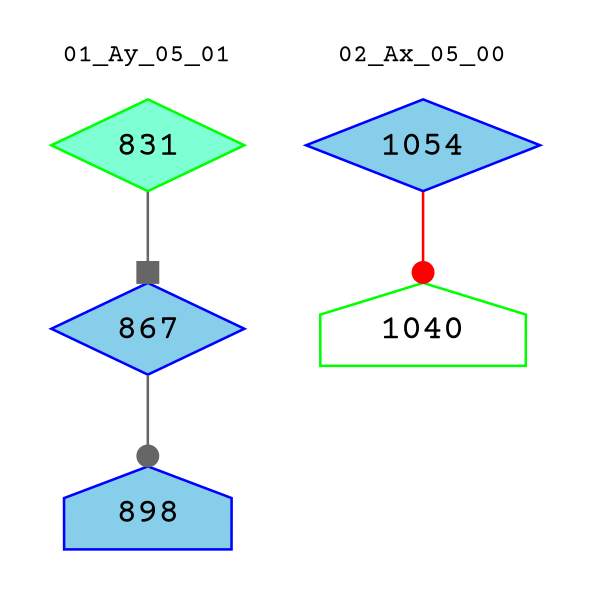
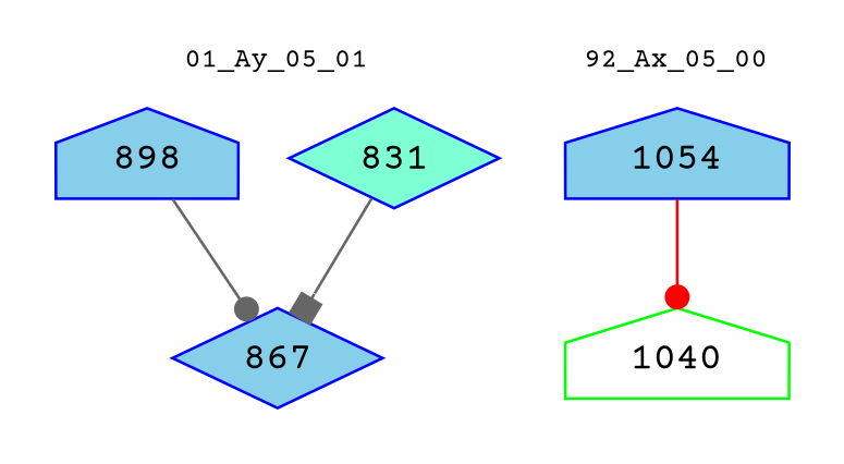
  digraph {
    fontname="Courier Prime"
    node [color=blue fillcolor=skyblue fontname="Courier Prime" shape=house style=filled]
    edge [arrowhead=dot color=gray40 fontname="Courier Prime"]
-   n1 [color=green fillcolor=aquamarine label=831 shape=diamond]
+   n1 [fillcolor=aquamarine label=831 shape=diamond]
    n2 [label=867 shape=diamond]
    n3 [label=898]
-   n4 [label=1054 shape=diamond]
+   n4 [label=1054]
    n5 [color=green fillcolor=white label=1040]
    subgraph cluster_1 {
      color=white
      fontsize=10
      label="01_Ay_05_01"
      n1
      n2
      n3
    }
    subgraph cluster_2 {
      color=white
      fontsize=10
-     label="02_Ax_05_00"
+     label="92_Ax_05_00"
      n4
      n5
    }
    n1 -> n2 [arrowhead=box]
-   n2 -> n3
+   n3 -> n2
    n4 -> n5 [color=red]
  }
